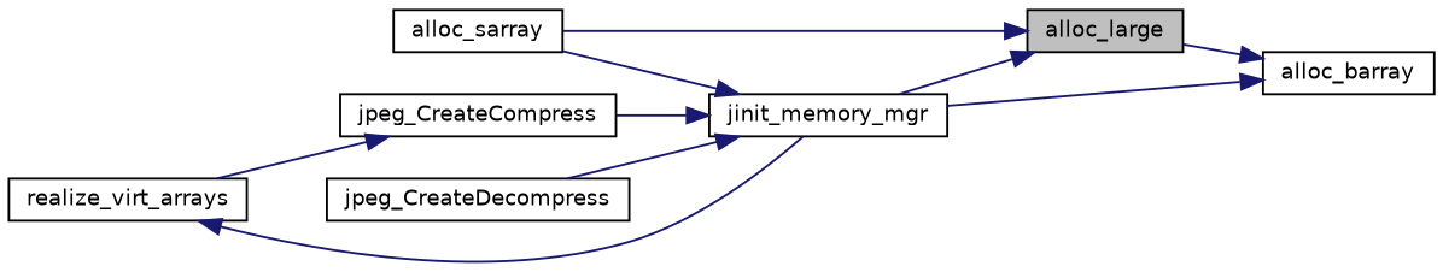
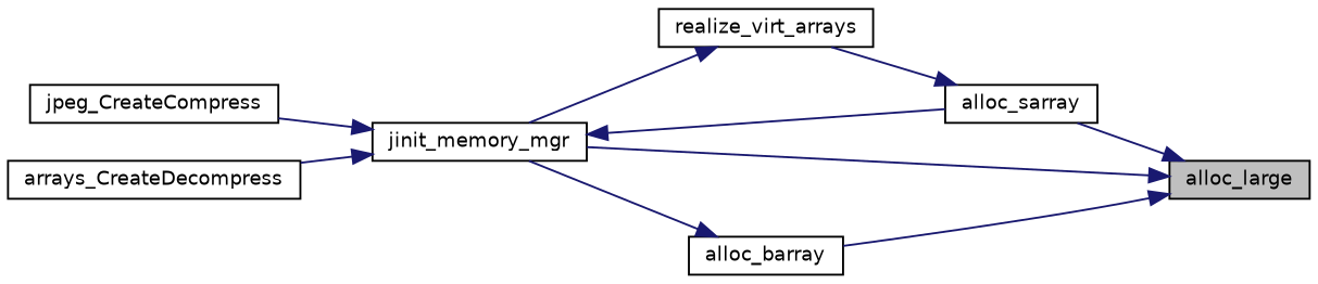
  digraph {
    rankdir=RL
    node [color=black fontname=Helvetica fontsize=10 shape=record]
    edge [color=midnightblue dir=back fontname=Helvetica fontsize=10 labelfontname=Helvetica labelfontsize=10 style=solid]
    n1 [fillcolor=grey75 fontcolor=black height=0.2 label=alloc_large style=filled width=0.4]
    n2 [height=0.2 label=alloc_sarray width=0.4]
    n3 [height=0.2 label=jinit_memory_mgr width=0.4]
    n4 [height=0.2 label=alloc_barray width=0.4]
    n5 [height=0.2 label=realize_virt_arrays width=0.4]
    n6 [height=0.2 label=jpeg_CreateCompress width=0.4]
-   n7 [height=0.2 label=jpeg_CreateDecompress width=0.4]
+   n7 [height=0.2 label=arrays_CreateDecompress width=0.4]
    n1 -> n2
    n1 -> n3
-   n4 -> n1
-   n6 -> n5
+   n1 -> n4
+   n2 -> n5
    n3 -> n2
    n3 -> n6
    n3 -> n7
    n4 -> n3
    n5 -> n3
  }
